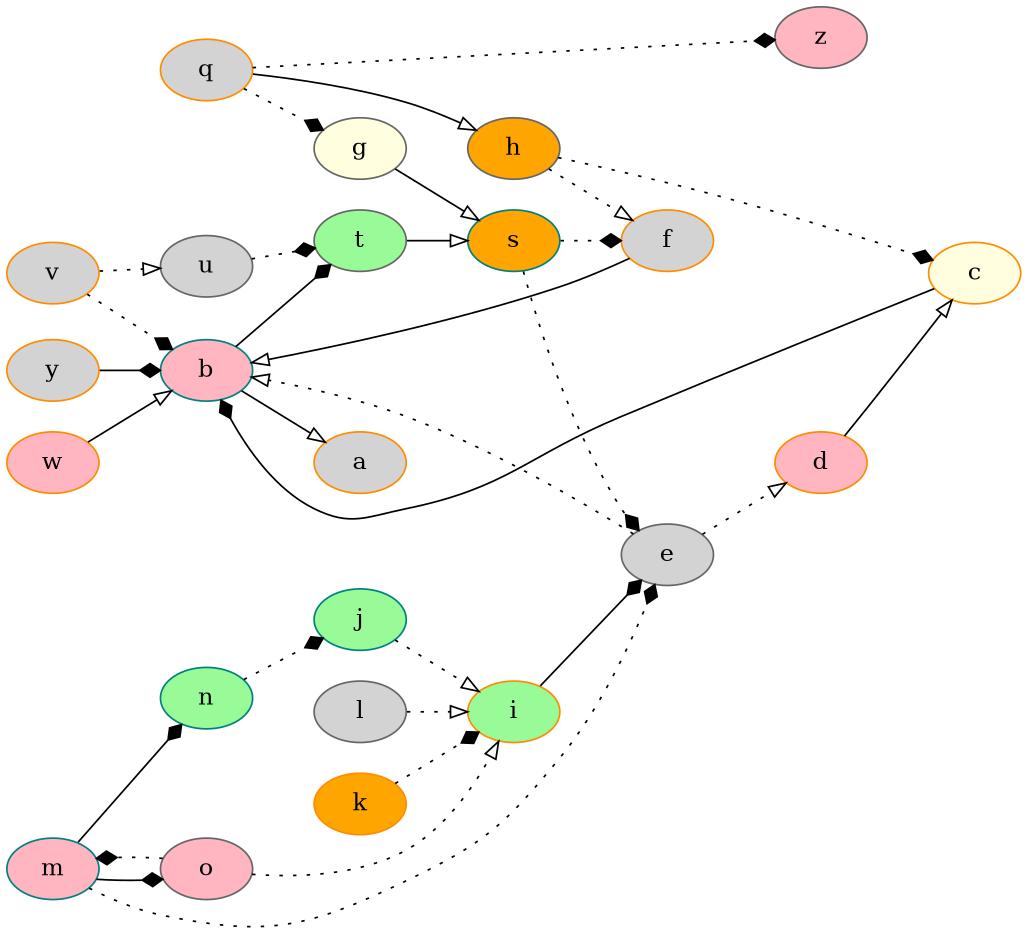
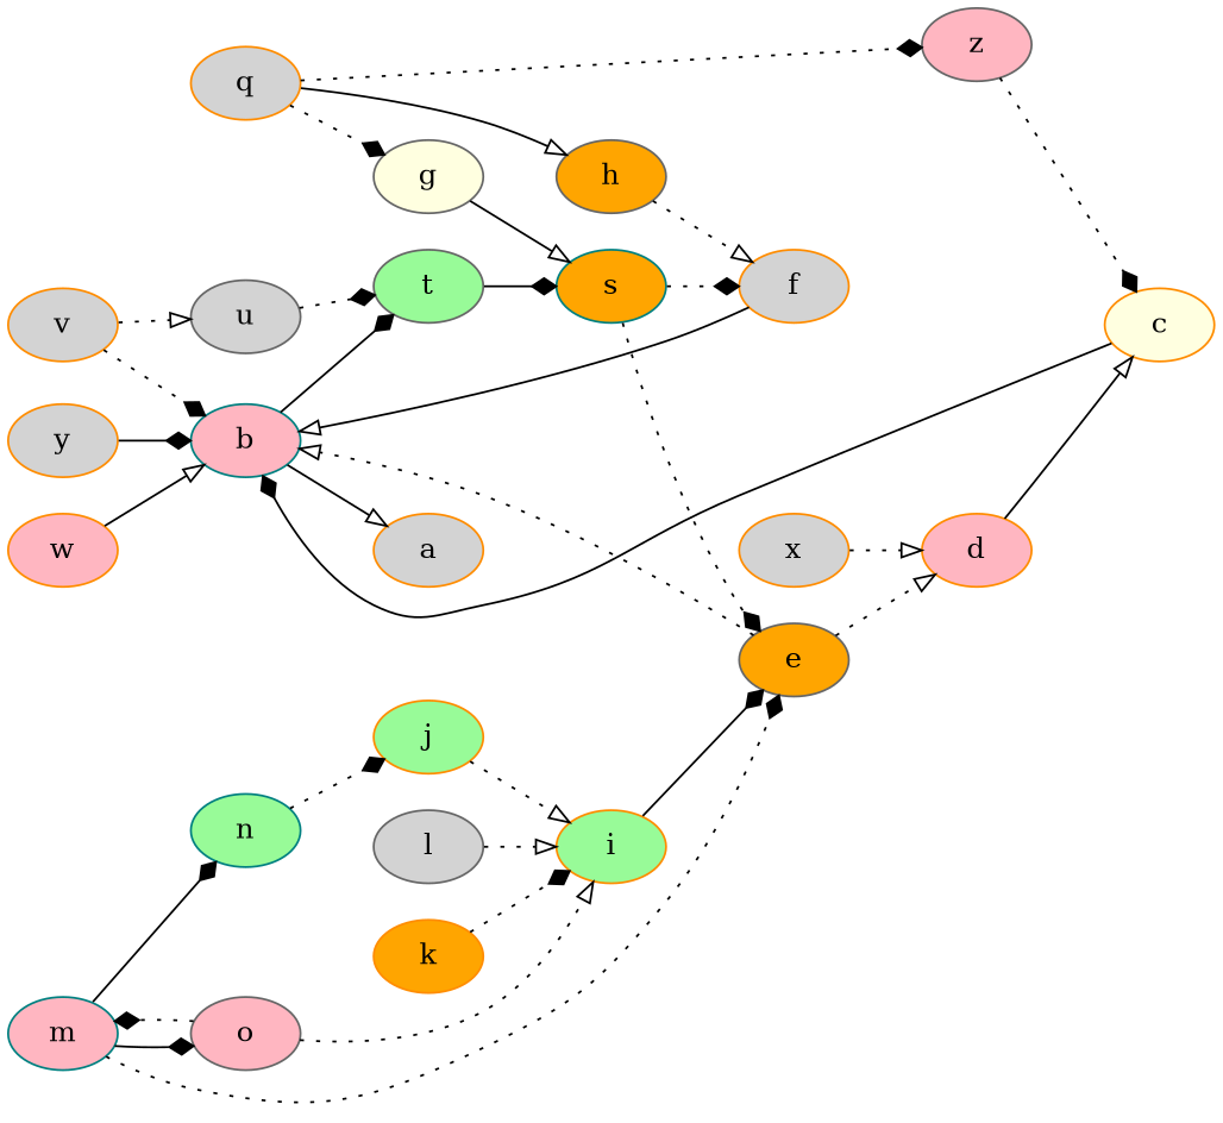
  strict digraph {
    rankdir=LR
    node [color=darkorange fillcolor=lightgrey style=filled]
    edge [arrowhead=diamond dir=forward style=dotted]
    b [color=teal fillcolor=lightpink]
    a
    t [color=gray40 fillcolor=palegreen]
    s [color=teal fillcolor=orange]
-   e [color=gray40]
+   e [color=gray40 fillcolor=orange]
    f
    d [fillcolor=lightpink]
    c [fillcolor=lightyellow]
    g [color=gray40 fillcolor=lightyellow]
    h [color=gray40 fillcolor=orange]
    i [fillcolor=palegreen]
-   j [color=teal fillcolor=palegreen]
+   j [fillcolor=palegreen]
    k [fillcolor=orange]
    l [color=gray40]
    m [color=teal fillcolor=lightpink]
    o [color=gray40 fillcolor=lightpink]
    n [color=teal fillcolor=palegreen]
    q
    z [color=gray40 fillcolor=lightpink]
    u [color=gray40]
    v
    w [fillcolor=lightpink]
+   x
    y
    b -> a [arrowhead=onormal style=solid]
    b -> t [style=solid]
-   t -> s [arrowhead=onormal style=solid]
+   t -> s [style=solid]
    s -> e
    s -> f
    e -> b [arrowhead=onormal]
    e -> d [arrowhead=onormal]
    f -> b [arrowhead=onormal style=solid]
    d -> c [arrowhead=onormal style=solid]
    c -> b [style=solid]
    g -> s [arrowhead=onormal style=solid]
    h -> f [arrowhead=onormal]
    i -> e [style=solid]
    j -> i [arrowhead=onormal]
    k -> i
    l -> i [arrowhead=onormal]
    m -> e
    m -> o [style=solid]
    m -> n [style=solid]
    o -> i [arrowhead=onormal]
    o -> m
    n -> j
    q -> g
    q -> h [arrowhead=onormal style=solid]
    q -> z
-   h -> c
+   z -> c
    u -> t
    v -> b
    v -> u [arrowhead=onormal]
    w -> b [arrowhead=onormal style=solid]
+   x -> d [arrowhead=onormal]
    y -> b [style=solid]
  }
